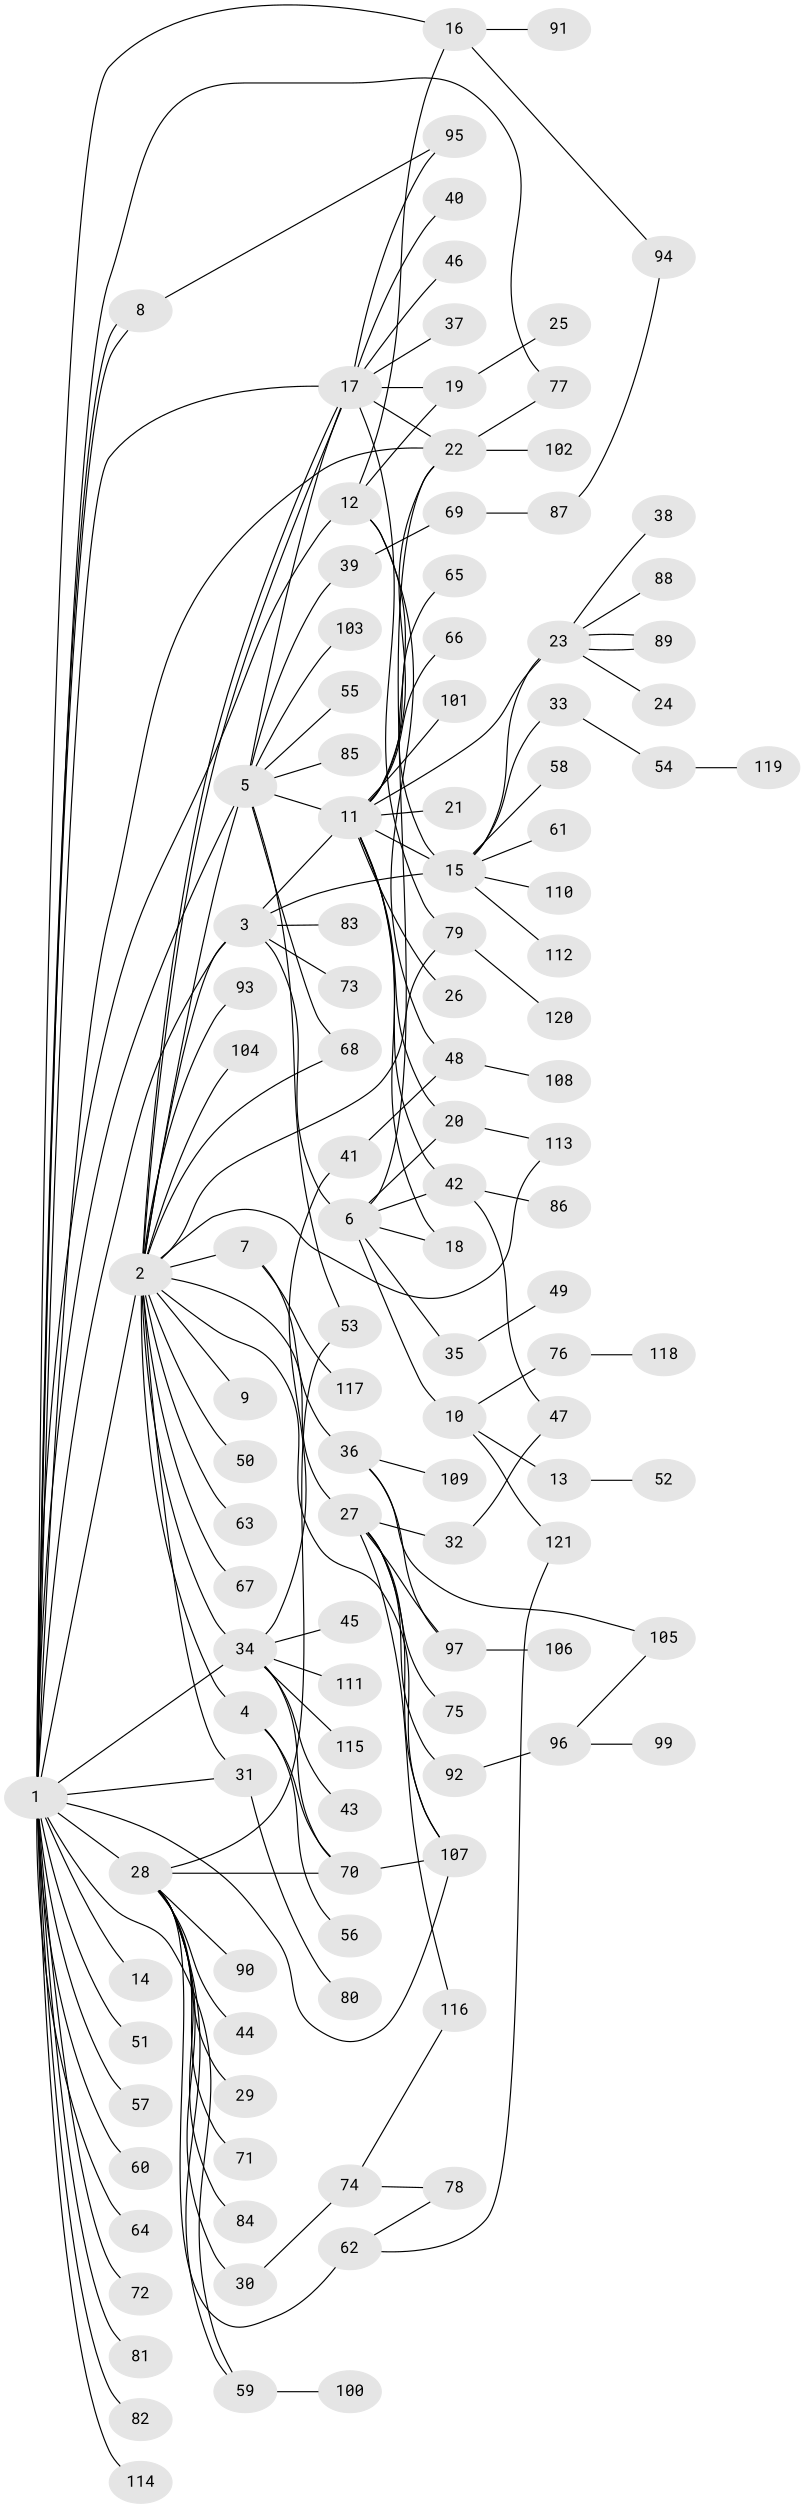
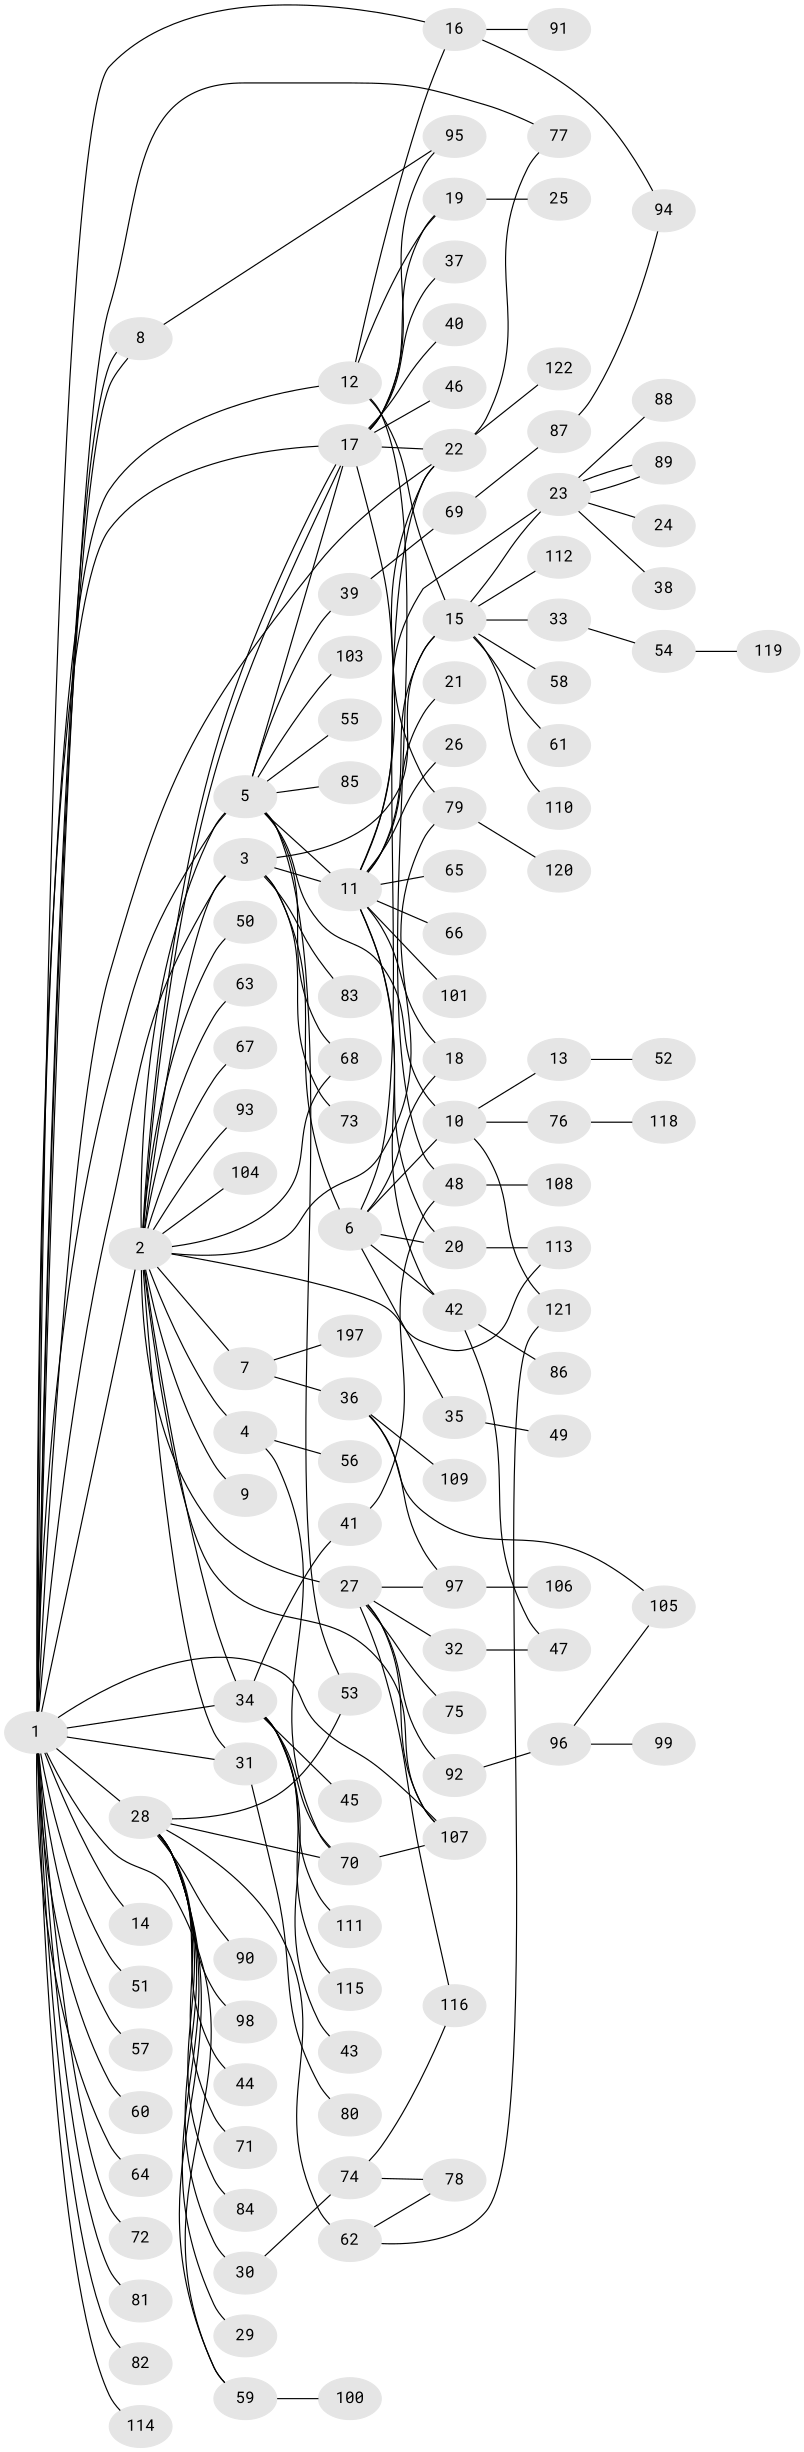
  graph {
    fontname="Roboto Mono"
    rankdir=LR
    node [color=gray90 fontname="Roboto Mono" style=filled]
    edge [fontname="Roboto Mono"]
    1
    2
    3
    5
    8
    12
    14
    16
    17
    22
    28
    31
    34
    51
    57
    59
    60
    64
    72
    77
    81
    82
    107
    114
    4
    7
    9
    27
    50
    63
    67
    68
    79
    93
    104
    113
    6
    11
    15
    73
    83
    10
    39
    53
    55
    85
    103
    95
    19
    48
    91
    94
    37
    40
    46
-   102
+   102 [label=122]
    70
    29
    30
    44
    62
    71
    84
    90
+   98
    80
    41
    43
    45
    111
    115
    100
    56
    36
-   117
+   117 [label=197]
    32
    75
    92
    97
    116
    120
    18
    20
    35
    42
    21
    23
    26
    65
    66
    101
    33
    58
    61
    110
    112
    13
    76
    121
    69
    49
    47
    86
    109
    105
    52
    118
    24
    38
    88
    89
    25
    108
    54
    96
    106
    74
    78
    119
    99
    87
    1 -- 2
    1 -- 3
    1 -- 5
    1 -- 8
    1 -- 8
    1 -- 12
    1 -- 14
    1 -- 16
    1 -- 17
    1 -- 22
    1 -- 28
    1 -- 31
    1 -- 34
    1 -- 51
    1 -- 57
    1 -- 59
    1 -- 60
    1 -- 64
    1 -- 72
    1 -- 77
    1 -- 81
    1 -- 82
    1 -- 107
    1 -- 114
    2 -- 3
    2 -- 5
    2 -- 17
    2 -- 17
    2 -- 31
    2 -- 34
    2 -- 107
    2 -- 4
    2 -- 7
    2 -- 9
    2 -- 27
    2 -- 50
    2 -- 63
    2 -- 67
    2 -- 68
    2 -- 79
    2 -- 93
    2 -- 104
    2 -- 113
    3 -- 6
    3 -- 11
    3 -- 15
    3 -- 73
    3 -- 83
    5 -- 17
    5 -- 68
    5 -- 11
+   5 -- 10
    5 -- 39
    5 -- 53
    5 -- 55
    5 -- 85
    5 -- 103
    8 -- 95
    12 -- 16
    12 -- 15
    12 -- 19
    12 -- 48
    16 -- 91
    16 -- 94
    17 -- 22
    17 -- 79
    17 -- 95
    17 -- 19
    17 -- 37
    17 -- 40
    17 -- 46
    22 -- 77
    22 -- 102
    28 -- 59
    28 -- 53
    28 -- 70
    28 -- 29
    28 -- 30
    28 -- 44
    28 -- 62
    28 -- 71
    28 -- 84
    28 -- 90
+   28 -- 98
    31 -- 80
    34 -- 70
    34 -- 41
    34 -- 43
    34 -- 45
    34 -- 111
    34 -- 115
    59 -- 100
    4 -- 70
    4 -- 56
    7 -- 36
    7 -- 117
    27 -- 107
    27 -- 32
    27 -- 75
    27 -- 92
    27 -- 97
    27 -- 116
    79 -- 120
    6 -- 22
    6 -- 10
    6 -- 18
    6 -- 20
    6 -- 35
    6 -- 42
    11 -- 22
    11 -- 15
    11 -- 18
    11 -- 20
    11 -- 42
    11 -- 21
    11 -- 23
    11 -- 26
    11 -- 65
    11 -- 66
    11 -- 101
    15 -- 23
    15 -- 33
    15 -- 58
    15 -- 61
    15 -- 110
    15 -- 112
    10 -- 13
    10 -- 76
    10 -- 121
    39 -- 69
    19 -- 25
    48 -- 108
    70 -- 107
    30 -- 74
    62 -- 121
    62 -- 78
    41 -- 48
    36 -- 97
    36 -- 109
    36 -- 105
    32 -- 47
    92 -- 96
    97 -- 106
    20 -- 113
    35 -- 49
    42 -- 47
    42 -- 86
    23 -- 24
    23 -- 38
    23 -- 88
    23 -- 89
    23 -- 89
    33 -- 54
    13 -- 52
    76 -- 118
    69 -- 87
    54 -- 119
    96 -- 105
    96 -- 99
    74 -- 116
    74 -- 78
    87 -- 94
  }
